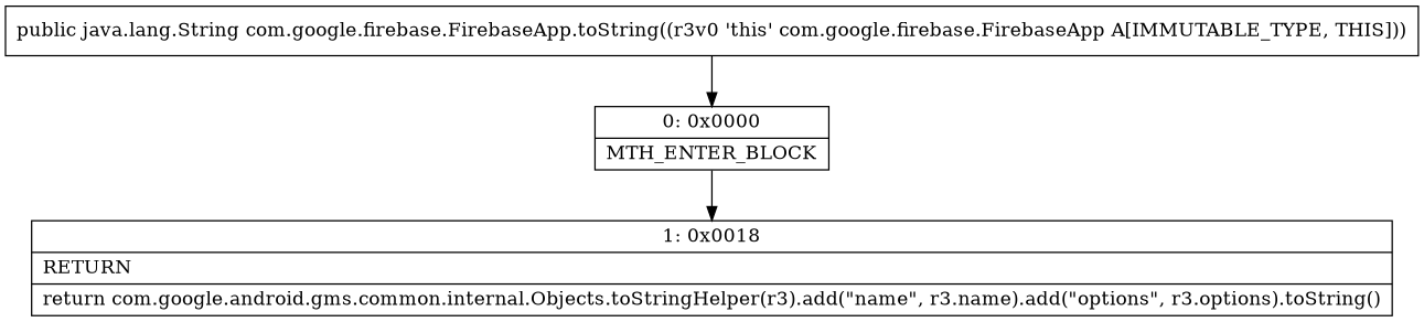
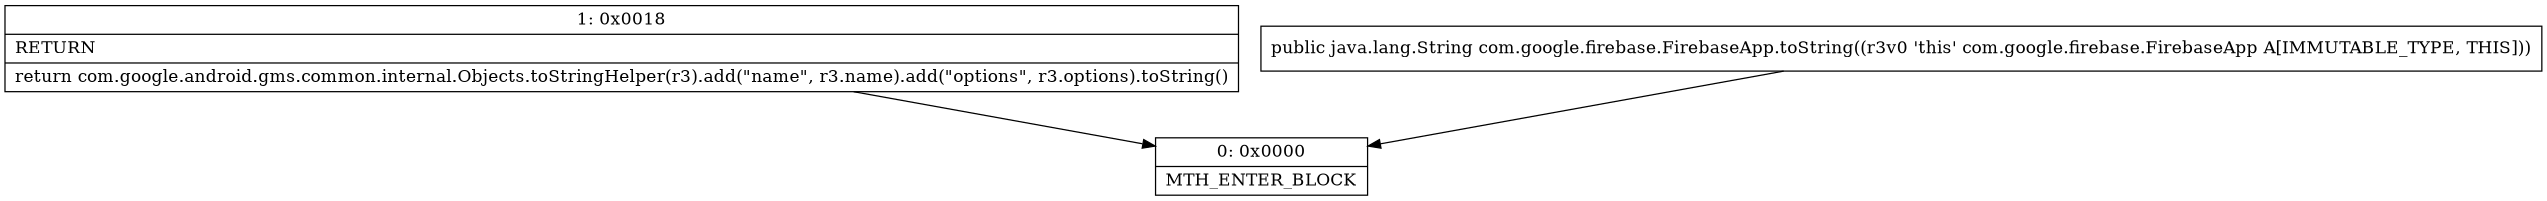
  digraph {
    node [shape=record]
    n1 [label="{0\:\ 0x0000|MTH_ENTER_BLOCK\l}"]
    n2 [label="{1\:\ 0x0018|RETURN\l|return com.google.android.gms.common.internal.Objects.toStringHelper(r3).add(\"name\", r3.name).add(\"options\", r3.options).toString()\l}"]
    n3 [label="{public java.lang.String com.google.firebase.FirebaseApp.toString((r3v0 'this' com.google.firebase.FirebaseApp A[IMMUTABLE_TYPE, THIS])) }"]
-   n1 -> n2
+   n2 -> n1
    n3 -> n1
  }
